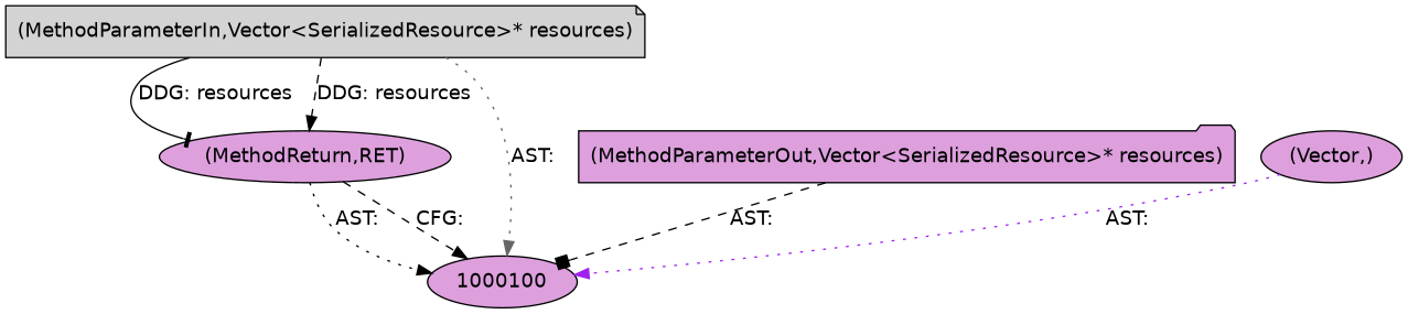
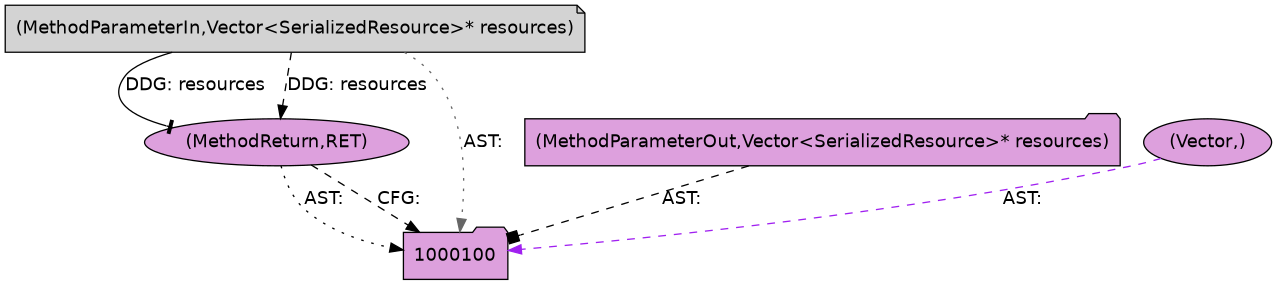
  digraph {
    fontname="DejaVu Sans"
    node [fillcolor=plum fontname="DejaVu Sans" shape=ellipse style=filled]
    edge [arrowhead=normal color=black fontname="DejaVu Sans" style=dotted]
    n1 [label="(MethodReturn,RET)"]
-   1000100
+   1000100 [shape=folder]
    n3 [fillcolor=lightgrey label="(MethodParameterIn,Vector<SerializedResource>* resources)" shape=note]
    n4 [label="(MethodParameterOut,Vector<SerializedResource>* resources)" shape=folder]
    n5 [label="(Vector,)"]
    n1 -> 1000100 [label="AST: "]
    n1 -> 1000100 [label="CFG: " style=dashed]
    n3 -> n1 [arrowhead=tee label="DDG: resources" style=solid]
    n3 -> n1 [label="DDG: resources" style=dashed]
    n3 -> 1000100 [color=gray40 label="AST: "]
    n4 -> 1000100 [arrowhead=box label="AST: " style=dashed]
-   n5 -> 1000100 [color=purple label="AST: "]
+   n5 -> 1000100 [color=purple label="AST: " style=dashed]
  }
